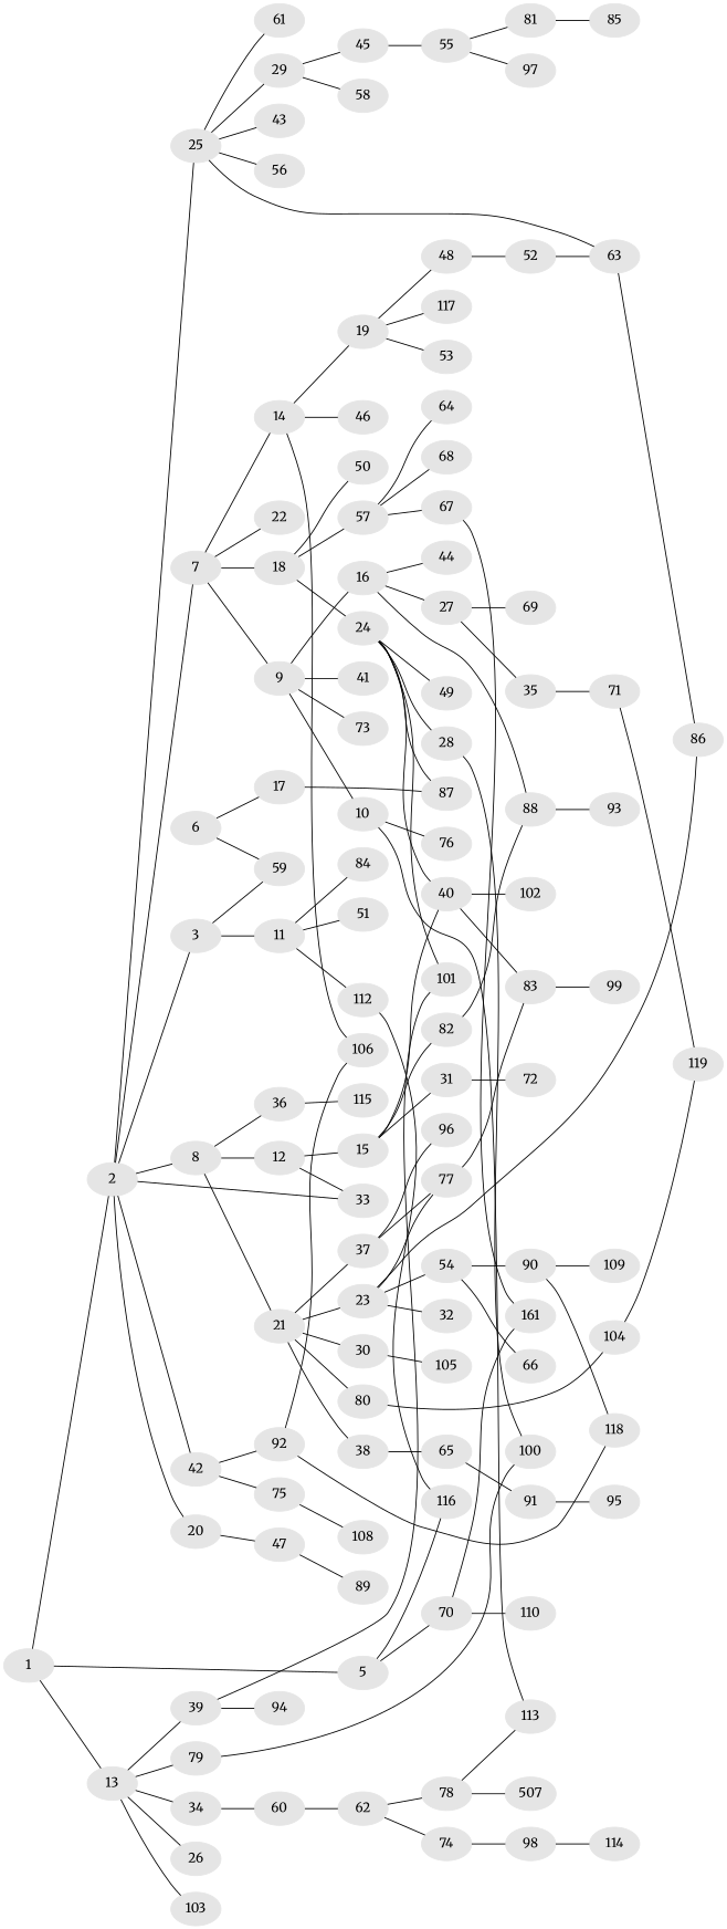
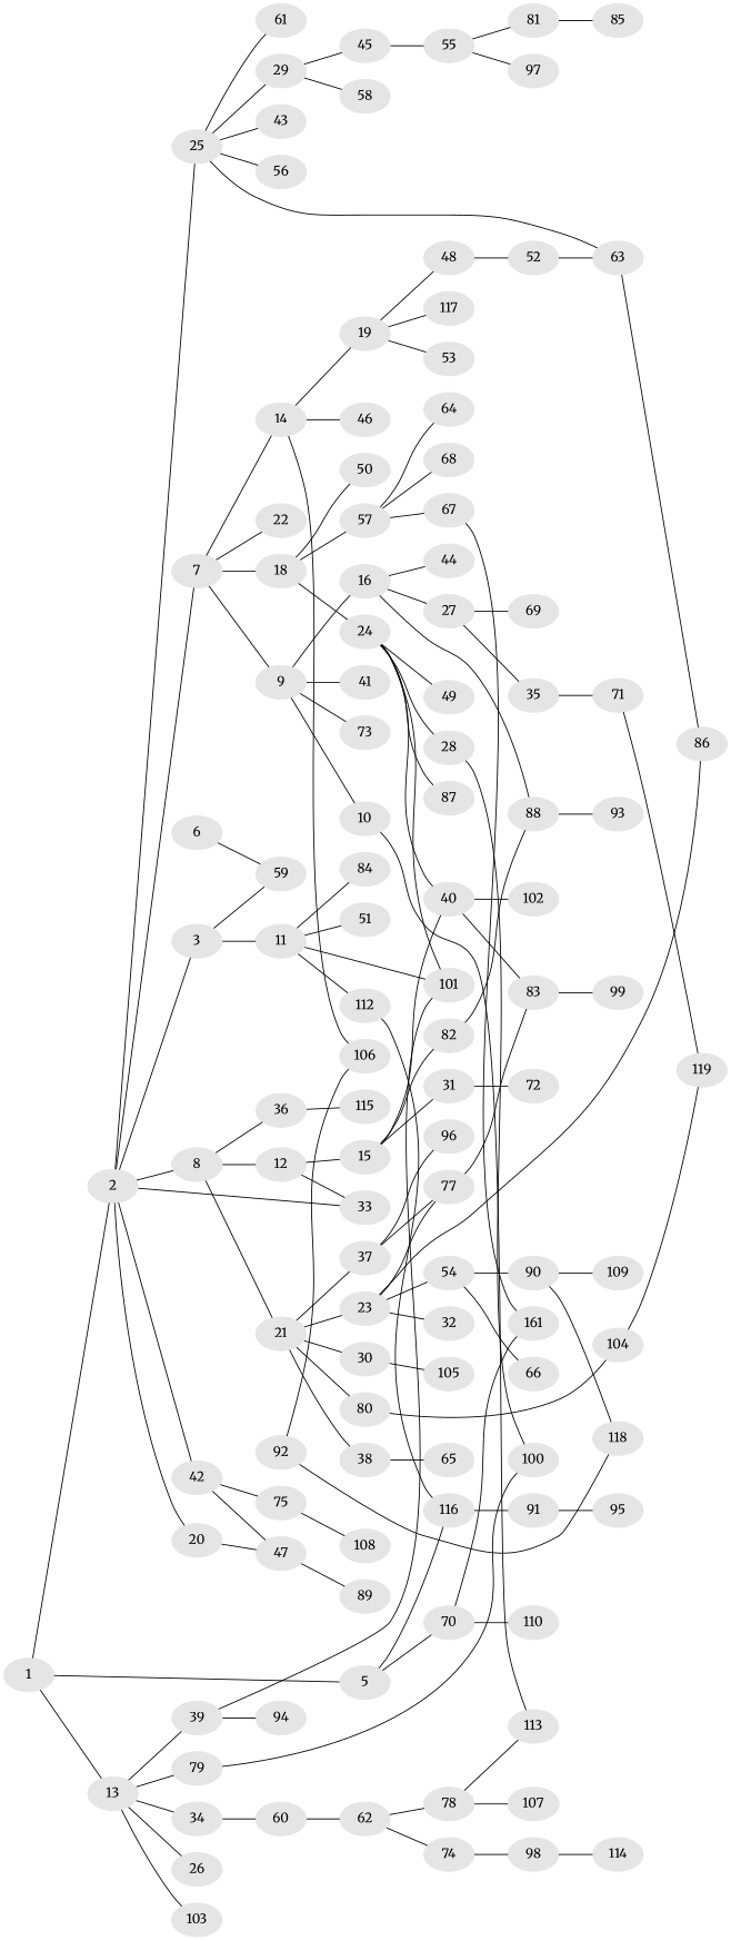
  graph {
    fontname=Merriweather
    rankdir=LR
    node [color=gray90 fontname=Merriweather style=filled]
    edge [fontname=Merriweather]
    1
    2
    5
    13
    3
    7
    8
    20
    25
    33
    42
    70
    116
    26
    34
    39
    79
    103
    11
    59
    14
    9
    18
    22
    12
    21
    36
    47
    29
    43
    56
    61
    63
    75
    92
    51
    84
    101
    112
    6
-   17
    19
    46
    106
    n45 [label=161]
    110
    87
    10
    16
    41
    73
    24
    50
    57
    15
    23
    30
    37
    38
    80
    115
-   76
    113
    27
    44
    88
    31
    40
    82
    60
    94
    100
    48
    53
    117
    72
    83
    102
    35
    69
    93
    28
    49
    64
    67
    68
    52
    89
    32
    54
    77
    86
    105
    96
    65
    104
    66
    90
    45
    58
    71
    55
    62
    119
    91
    99
    108
    118
    81
    97
    109
    85
    74
    78
    98
-   107 [label=507]
+   107
    95
    114
    1 -- 2
    1 -- 5
    1 -- 13
    2 -- 3
    2 -- 7
    2 -- 8
    2 -- 20
    2 -- 25
    2 -- 33
    2 -- 42
    5 -- 70
    5 -- 116
    13 -- 26
    13 -- 34
    13 -- 39
    13 -- 79
    13 -- 103
    3 -- 11
    3 -- 59
    7 -- 14
    7 -- 9
    7 -- 18
    7 -- 22
    8 -- 12
    8 -- 21
    8 -- 36
    20 -- 47
    25 -- 29
    25 -- 43
    25 -- 56
    25 -- 61
    25 -- 63
    42 -- 75
-   42 -- 92
+   42 -- 47
    70 -- n45
    70 -- 110
    34 -- 60
    39 -- 101
    39 -- 94
    79 -- 100
    11 -- 51
    11 -- 84
+   11 -- 101
    11 -- 112
    14 -- 19
    14 -- 46
    14 -- 106
    9 -- 10
    9 -- 16
    9 -- 41
    9 -- 73
    18 -- 24
    18 -- 50
    18 -- 57
    12 -- 33
    12 -- 15
    21 -- 23
    21 -- 30
    21 -- 37
    21 -- 38
    21 -- 80
    36 -- 115
    47 -- 89
    29 -- 45
    29 -- 58
    63 -- 86
    75 -- 108
    92 -- 106
    92 -- 118
    112 -- 116
    6 -- 59
-   6 -- 17
-   17 -- 87
    19 -- 48
    19 -- 53
    19 -- 117
-   10 -- 76
    10 -- 113
    16 -- 27
    16 -- 44
    16 -- 88
    24 -- 101
    24 -- 87
    24 -- 40
    24 -- 28
    24 -- 49
    57 -- 64
    57 -- 67
    57 -- 68
    15 -- 31
    15 -- 40
    15 -- 82
    23 -- 32
    23 -- 54
    23 -- 77
    23 -- 86
    30 -- 105
    37 -- 77
    37 -- 96
    38 -- 65
    80 -- 104
    27 -- 35
    27 -- 69
    88 -- 93
    31 -- 72
    40 -- 83
    40 -- 102
    82 -- 88
    60 -- 62
    48 -- 52
    83 -- 99
    35 -- 71
    28 -- 100
    67 -- n45
    52 -- 63
    54 -- 66
    54 -- 90
    77 -- 83
-   65 -- 91
+   116 -- 91
    104 -- 119
    90 -- 118
    90 -- 109
    45 -- 55
    71 -- 119
    55 -- 81
    55 -- 97
    62 -- 74
    62 -- 78
    91 -- 95
    81 -- 85
    74 -- 98
    78 -- 113
    78 -- 107
    98 -- 114
  }
